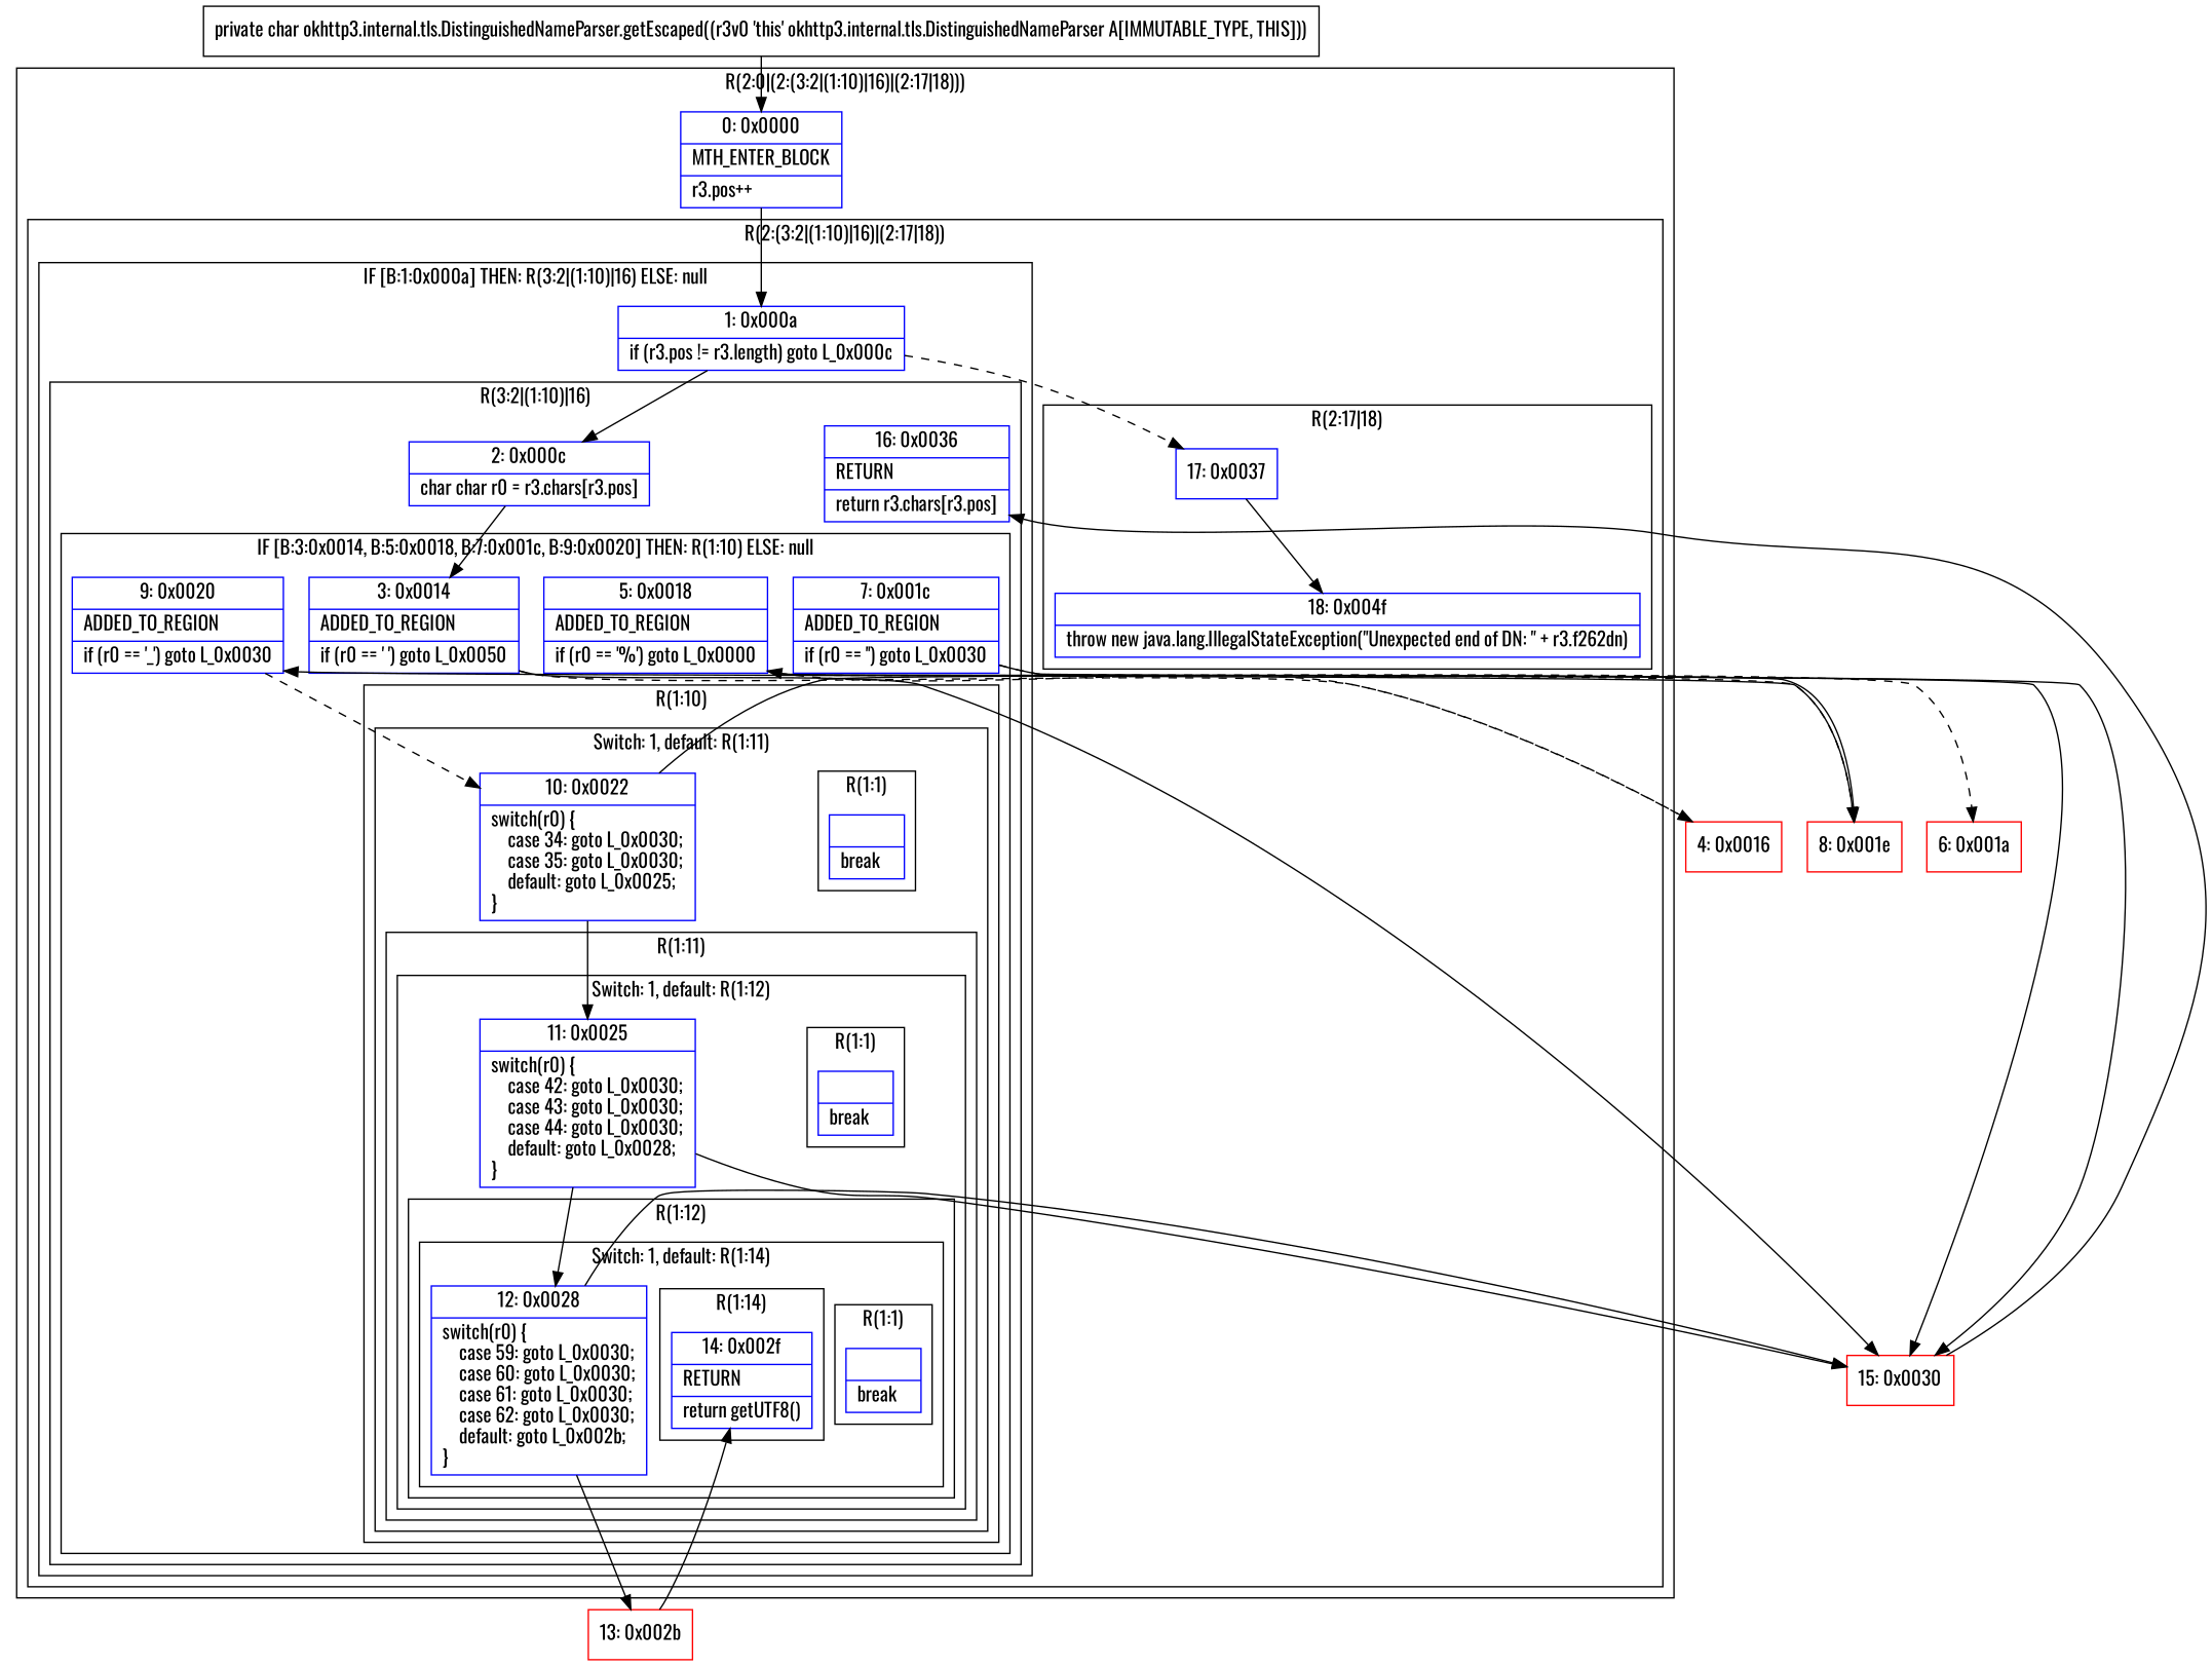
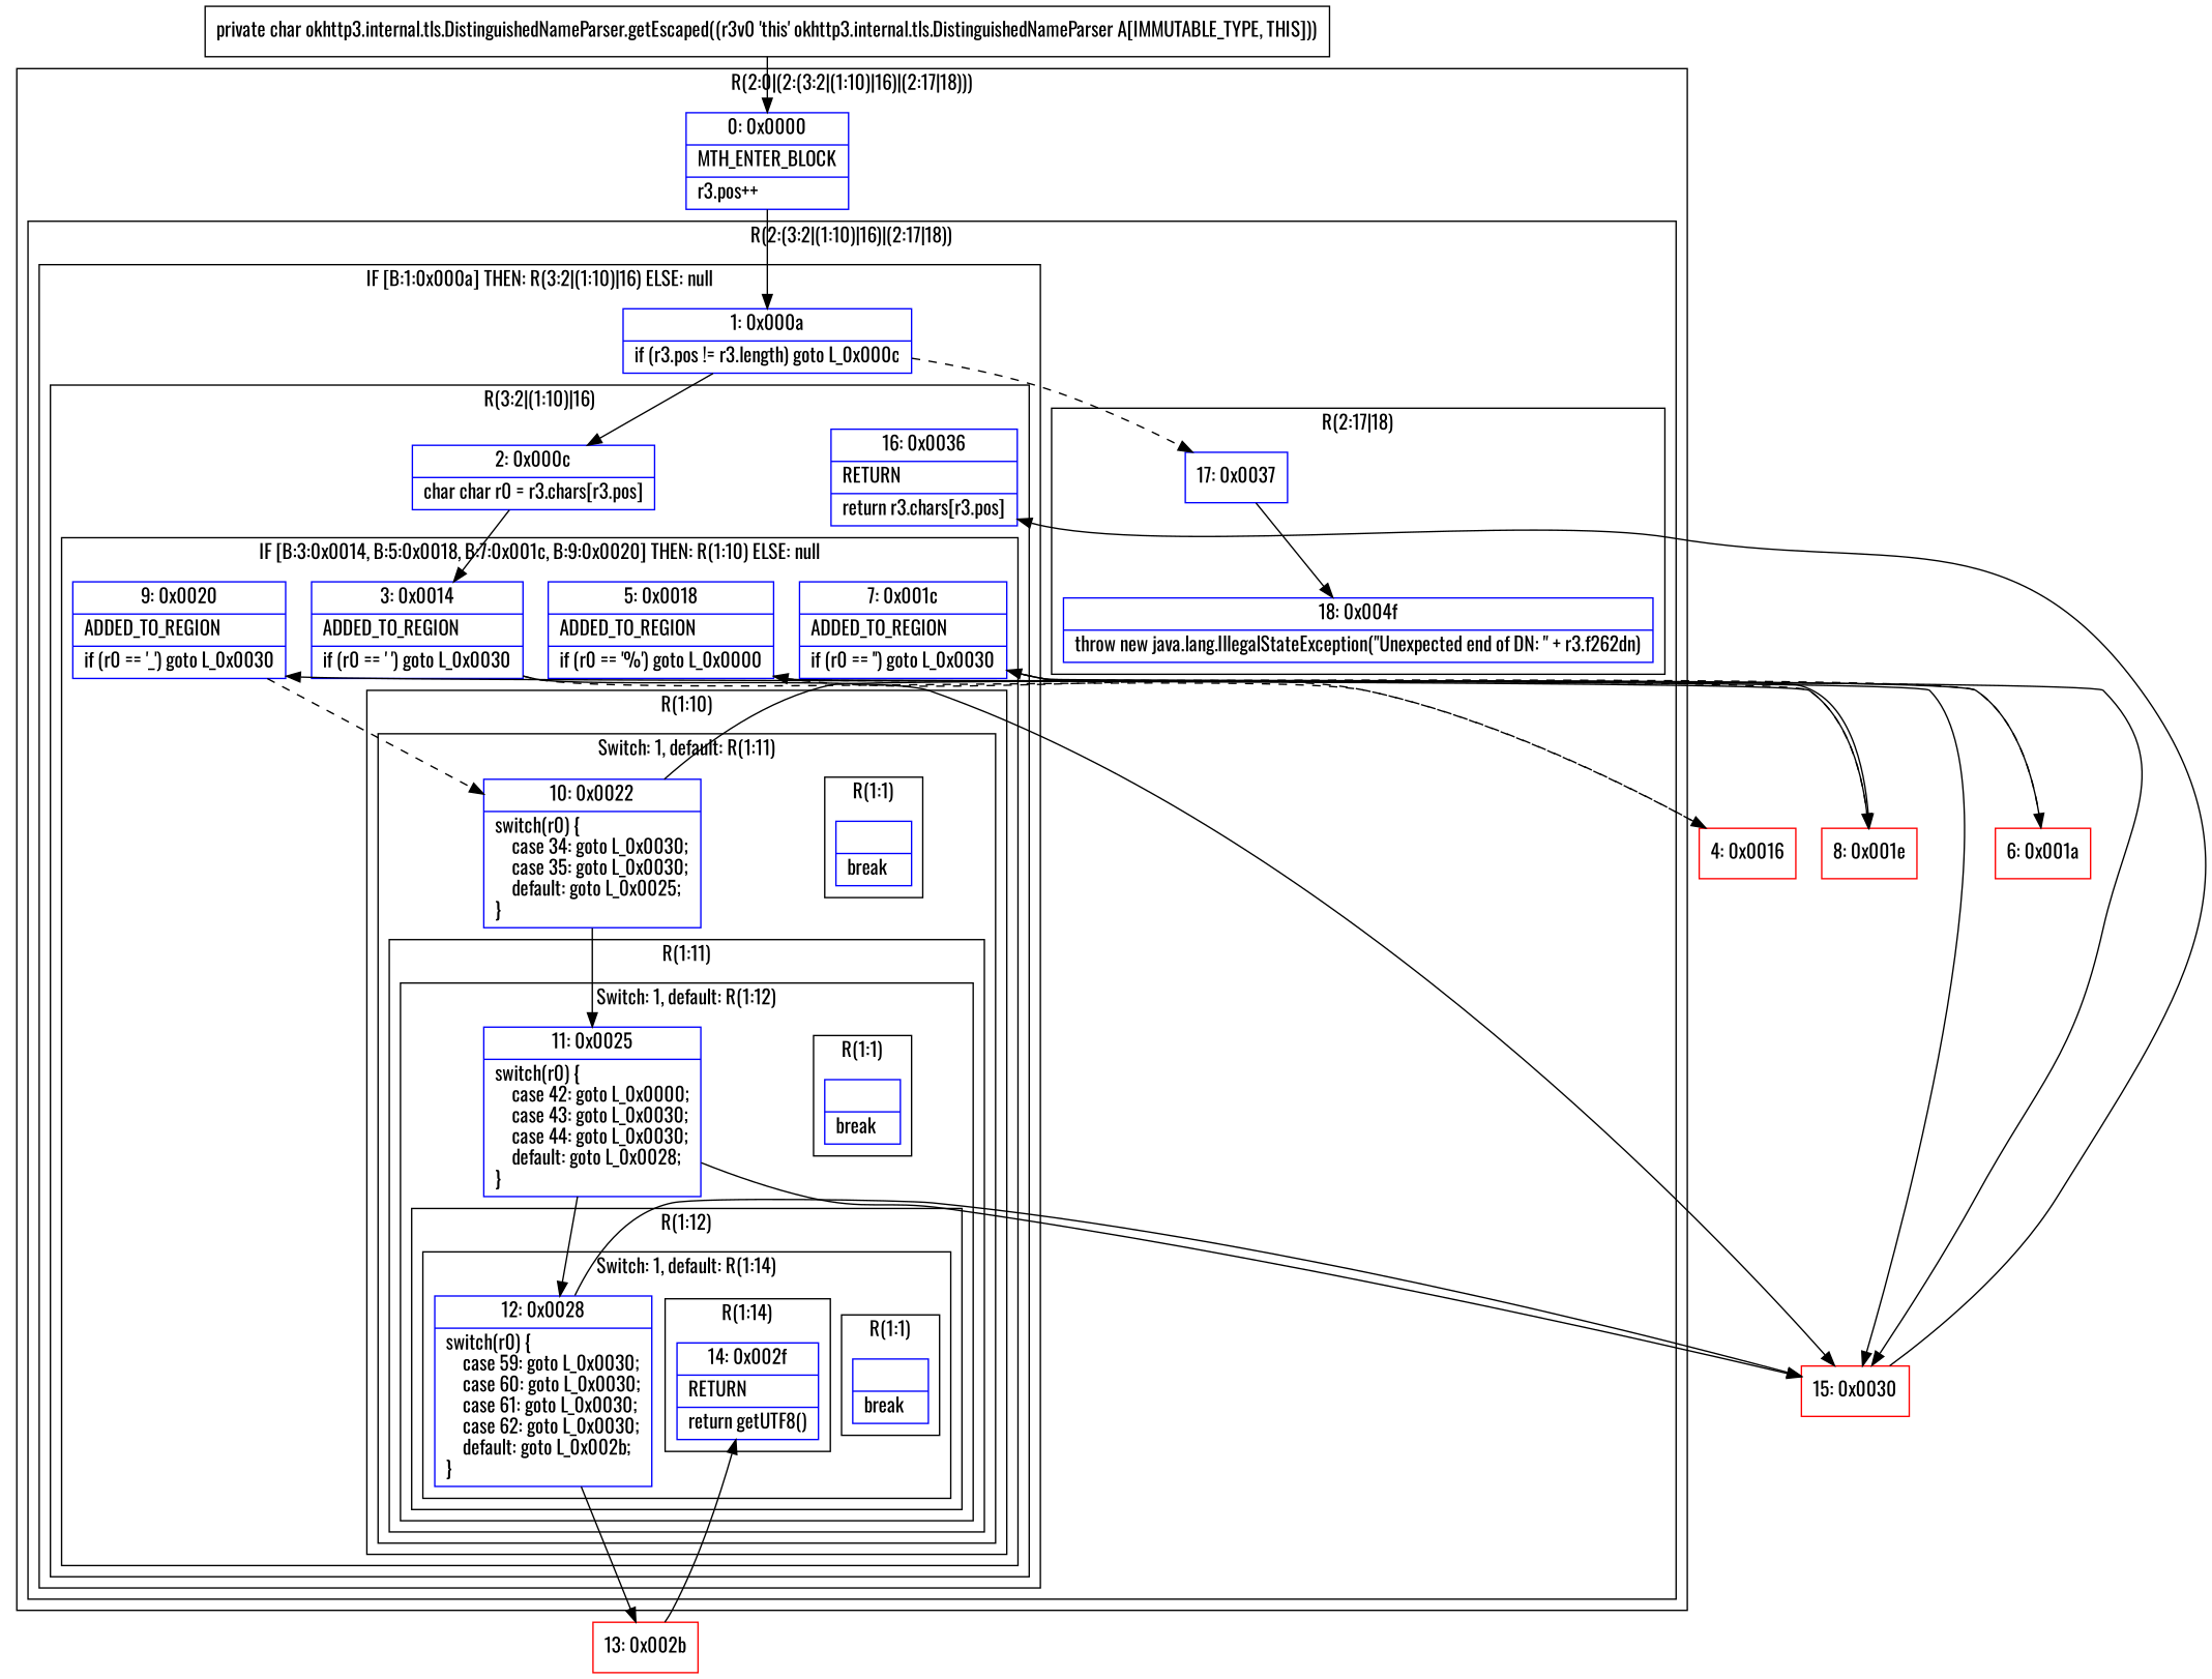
  digraph {
    fontname=Oswald
    node [color=blue fontname=Oswald shape=record]
    edge [fontname=Oswald]
    n1 [label="{|break\l}"]
    n2 [label="{|break\l}"]
    n3 [label="{|break\l}"]
    n4 [label="{14\:\ 0x002f|RETURN\l|return getUTF8()\l}"]
    n5 [label="{12\:\ 0x0028|switch(r0) \{\l    case 59: goto L_0x0030;\l    case 60: goto L_0x0030;\l    case 61: goto L_0x0030;\l    case 62: goto L_0x0030;\l    default: goto L_0x002b;\l\}\l}"]
-   n6 [label="{11\:\ 0x0025|switch(r0) \{\l    case 42: goto L_0x0030;\l    case 43: goto L_0x0030;\l    case 44: goto L_0x0030;\l    default: goto L_0x0028;\l\}\l}"]
+   n6 [label="{11\:\ 0x0025|switch(r0) \{\l    case 42: goto L_0x0000;\l    case 43: goto L_0x0030;\l    case 44: goto L_0x0030;\l    default: goto L_0x0028;\l\}\l}"]
    n7 [label="{10\:\ 0x0022|switch(r0) \{\l    case 34: goto L_0x0030;\l    case 35: goto L_0x0030;\l    default: goto L_0x0025;\l\}\l}"]
-   n8 [label="{3\:\ 0x0014|ADDED_TO_REGION\l|if (r0 == ' ') goto L_0x0050\l}"]
+   n8 [label="{3\:\ 0x0014|ADDED_TO_REGION\l|if (r0 == ' ') goto L_0x0030\l}"]
    n9 [label="{5\:\ 0x0018|ADDED_TO_REGION\l|if (r0 == '%') goto L_0x0000\l}"]
    n10 [label="{7\:\ 0x001c|ADDED_TO_REGION\l|if (r0 == '') goto L_0x0030\l}"]
    n11 [label="{9\:\ 0x0020|ADDED_TO_REGION\l|if (r0 == '_') goto L_0x0030\l}"]
    n12 [label="{2\:\ 0x000c|char char r0 = r3.chars[r3.pos]\l}"]
    n13 [label="{16\:\ 0x0036|RETURN\l|return r3.chars[r3.pos]\l}"]
    n14 [label="{1\:\ 0x000a|if (r3.pos != r3.length) goto L_0x000c\l}"]
    n15 [label="{17\:\ 0x0037}"]
    n16 [label="{18\:\ 0x004f|throw new java.lang.IllegalStateException(\"Unexpected end of DN: \" + r3.f262dn)\l}"]
    n17 [label="{0\:\ 0x0000|MTH_ENTER_BLOCK\l|r3.pos++\l}"]
    n18 [color=red label="{15\:\ 0x0030}"]
    n19 [color=red label="{13\:\ 0x002b}"]
    n20 [color=red label="{8\:\ 0x001e}"]
    n21 [color=red label="{4\:\ 0x0016}"]
    n22 [color=red label="{6\:\ 0x001a}"]
    n23 [label="{private char okhttp3.internal.tls.DistinguishedNameParser.getEscaped((r3v0 'this' okhttp3.internal.tls.DistinguishedNameParser A[IMMUTABLE_TYPE, THIS])) }" color=""]
    subgraph cluster_1 {
      label="R(2:0|(2:(3:2|(1:10)|16)|(2:17|18)))"
      n17
      subgraph cluster_2 {
        label="R(2:(3:2|(1:10)|16)|(2:17|18))"
        subgraph cluster_3 {
          label="IF [B:1:0x000a] THEN: R(3:2|(1:10)|16) ELSE: null"
          n14
          subgraph cluster_4 {
            label="R(3:2|(1:10)|16)"
            n12
            n13
            subgraph cluster_5 {
              label="IF [B:3:0x0014, B:5:0x0018, B:7:0x001c, B:9:0x0020] THEN: R(1:10) ELSE: null"
              n8
              n9
              n10
              n11
              subgraph cluster_6 {
                label="R(1:10)"
                subgraph cluster_7 {
                  label="Switch: 1, default: R(1:11)"
                  n7
                  subgraph cluster_8 {
                    label="R(1:1)"
                    n1
                  }
                  subgraph cluster_9 {
                    label="R(1:11)"
                    subgraph cluster_10 {
                      label="Switch: 1, default: R(1:12)"
                      n6
                      subgraph cluster_11 {
                        label="R(1:1)"
                        n2
                      }
                      subgraph cluster_12 {
                        label="R(1:12)"
                        subgraph cluster_13 {
                          label="Switch: 1, default: R(1:14)"
                          n5
                          subgraph cluster_14 {
                            label="R(1:1)"
                            n3
                          }
                          subgraph cluster_15 {
                            label="R(1:14)"
                            n4
                          }
                        }
                      }
                    }
                  }
                }
              }
            }
          }
        }
        subgraph cluster_16 {
          label="R(2:17|18)"
          n15
          n16
        }
      }
    }
    n5 -> n18
    n5 -> n19
    n6 -> n5
    n6 -> n18
    n7 -> n6
    n7 -> n20
    n8 -> n18
    n8 -> n21 [style=dashed]
    n9 -> n18
    n9 -> n22 [style=dashed]
    n10 -> n18
    n10 -> n20 [style=dashed]
    n11 -> n7 [style=dashed]
    n12 -> n8
    n14 -> n12
    n14 -> n15 [style=dashed]
    n15 -> n16
    n17 -> n14
    n18 -> n13
    n19 -> n4
    n20 -> n11
    n21 -> n9 [style=dashed]
+   n22 -> n10
    n23 -> n17
  }
